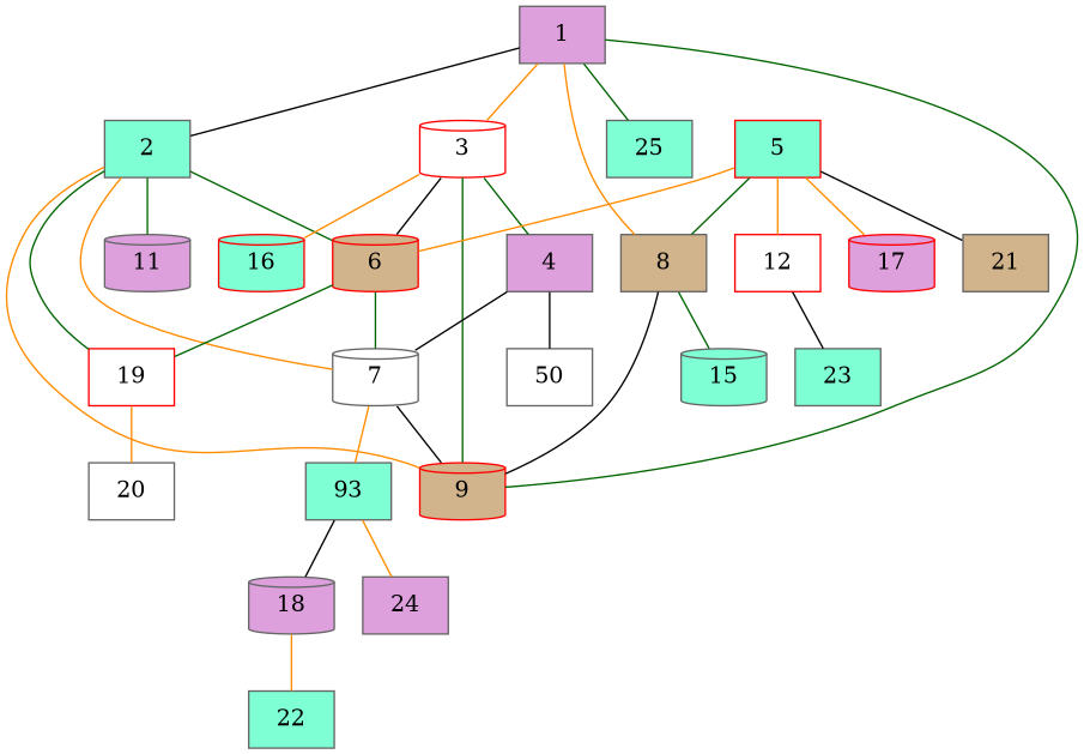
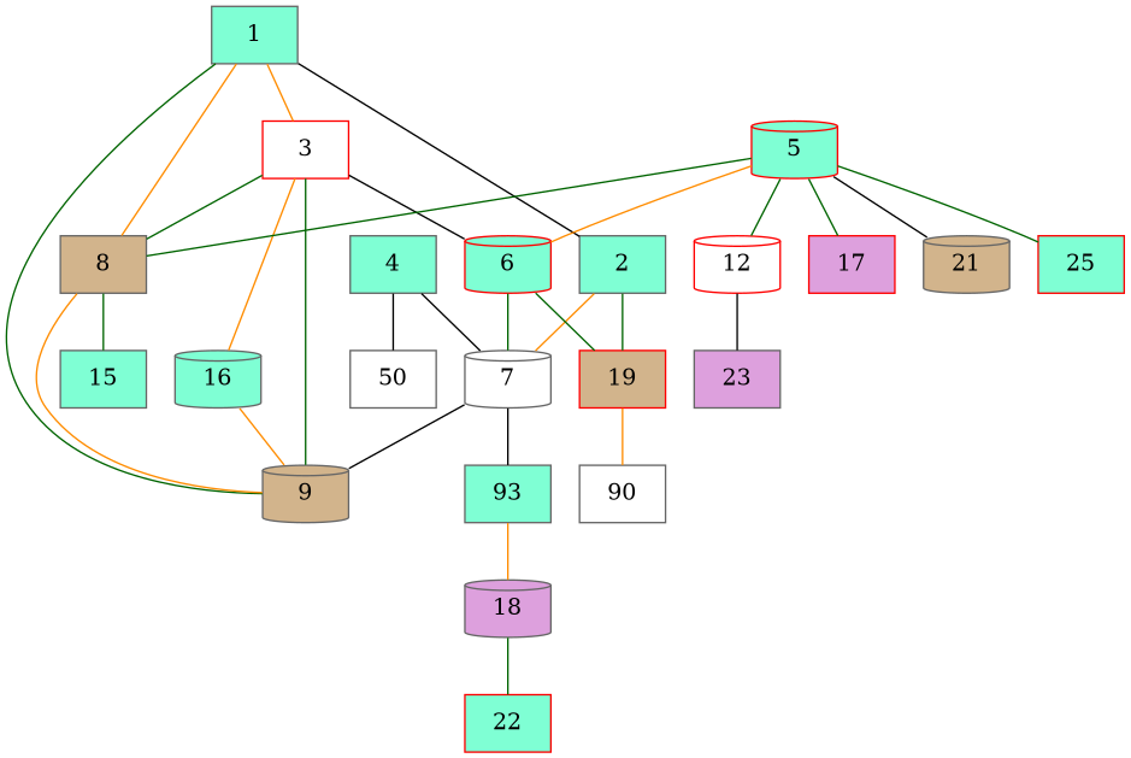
  graph {
    node [color=gray40 fillcolor=aquamarine shape=box style=filled]
    edge [color=darkgreen weight=1.0]
-   1 [fillcolor=plum]
+   1
    2
-   3 [color=red fillcolor=white shape=cylinder]
+   3 [color=red fillcolor=white]
    8 [fillcolor=tan]
-   9 [color=red fillcolor=tan shape=cylinder]
-   25
-   6 [color=red fillcolor=tan shape=cylinder]
+   9 [fillcolor=tan shape=cylinder]
+   25 [color=red]
+   6 [color=red shape=cylinder]
    7 [fillcolor=white shape=cylinder]
-   11 [fillcolor=plum shape=cylinder]
-   19 [color=red fillcolor=white]
-   4 [fillcolor=plum]
-   16 [color=red shape=cylinder]
-   15 [shape=cylinder]
+   19 [color=red fillcolor=tan]
+   4
+   16 [shape=cylinder]
+   15
    n14 [fillcolor=white label=50]
    n15 [label=93]
-   20 [fillcolor=white]
-   5 [color=red]
-   12 [color=red fillcolor=white]
-   17 [color=red fillcolor=plum shape=cylinder]
-   21 [fillcolor=tan]
-   23
+   20 [fillcolor=white label=90]
+   5 [color=red shape=cylinder]
+   12 [color=red fillcolor=white shape=cylinder]
+   17 [color=red fillcolor=plum]
+   21 [fillcolor=tan shape=cylinder]
+   23 [fillcolor=plum]
    18 [fillcolor=plum shape=cylinder]
-   24 [fillcolor=plum]
-   22
+   22 [color=red]
    1 -- 2 [color=black]
    1 -- 3 [color=darkorange]
    1 -- 8 [color=darkorange]
    1 -- 9
-   1 -- 25
-   2 -- 9 [color=darkorange]
-   2 -- 6
+   5 -- 25
+   16 -- 9 [color=darkorange]
    2 -- 7 [color=darkorange]
-   2 -- 11 [weight=3.0]
    2 -- 19
    3 -- 9 [weight=3.0]
    3 -- 6 [color=black weight=2.0]
-   3 -- 4
+   3 -- 8
    3 -- 16 [color=darkorange]
-   8 -- 9 [color=black]
+   8 -- 9 [color=darkorange]
    8 -- 15 [weight=3.0]
    6 -- 7
    6 -- 19
    7 -- 9 [color=black]
-   7 -- n15 [color=darkorange]
+   7 -- n15 [color=black]
    19 -- 20 [color=darkorange]
    4 -- 7 [color=black]
    4 -- n14 [color=black]
-   n15 -- 18 [color=black]
-   n15 -- 24 [color=darkorange]
+   n15 -- 18 [color=darkorange]
    5 -- 8
    5 -- 6 [color=darkorange]
-   5 -- 12 [color=darkorange]
-   5 -- 17 [color=darkorange]
+   5 -- 12
+   5 -- 17
    5 -- 21 [color=black]
    12 -- 23 [color=black]
-   18 -- 22 [color=darkorange]
+   18 -- 22
  }
